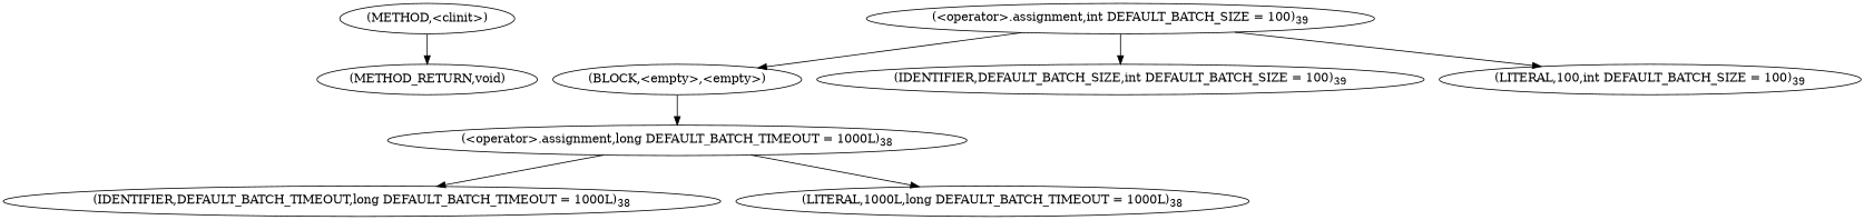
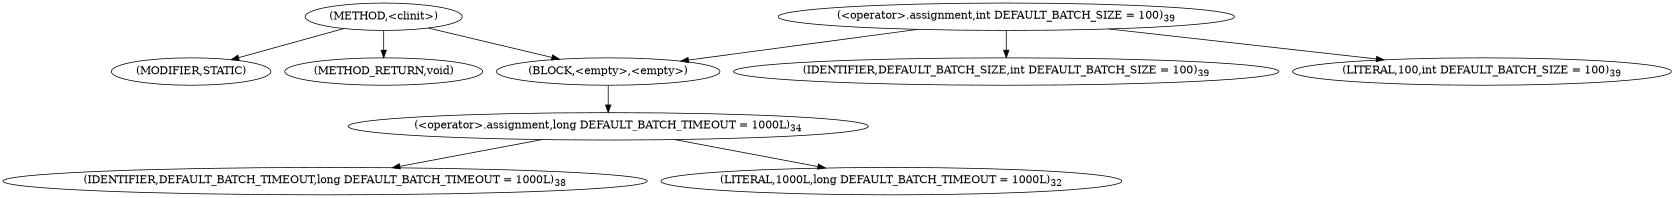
  digraph {
    n1 [label=<(METHOD,&lt;clinit&gt;)>]
    n2 [label=<(BLOCK,&lt;empty&gt;,&lt;empty&gt;)>]
+   n3 [label=<(MODIFIER,STATIC)>]
    n4 [label=<(METHOD_RETURN,void)>]
-   n5 [label=<(&lt;operator&gt;.assignment,long DEFAULT_BATCH_TIMEOUT = 1000L)<SUB>38</SUB>>]
+   n5 [label=<(&lt;operator&gt;.assignment,long DEFAULT_BATCH_TIMEOUT = 1000L)<SUB>34</SUB>>]
    n6 [label=<(IDENTIFIER,DEFAULT_BATCH_TIMEOUT,long DEFAULT_BATCH_TIMEOUT = 1000L)<SUB>38</SUB>>]
-   n7 [label=<(LITERAL,1000L,long DEFAULT_BATCH_TIMEOUT = 1000L)<SUB>38</SUB>>]
+   n7 [label=<(LITERAL,1000L,long DEFAULT_BATCH_TIMEOUT = 1000L)<SUB>32</SUB>>]
    n8 [label=<(&lt;operator&gt;.assignment,int DEFAULT_BATCH_SIZE = 100)<SUB>39</SUB>>]
    n9 [label=<(IDENTIFIER,DEFAULT_BATCH_SIZE,int DEFAULT_BATCH_SIZE = 100)<SUB>39</SUB>>]
    n10 [label=<(LITERAL,100,int DEFAULT_BATCH_SIZE = 100)<SUB>39</SUB>>]
+   n1 -> n2
+   n1 -> n3
    n1 -> n4
    n2 -> n5
    n5 -> n6
    n5 -> n7
    n8 -> n2
    n8 -> n9
    n8 -> n10
  }
